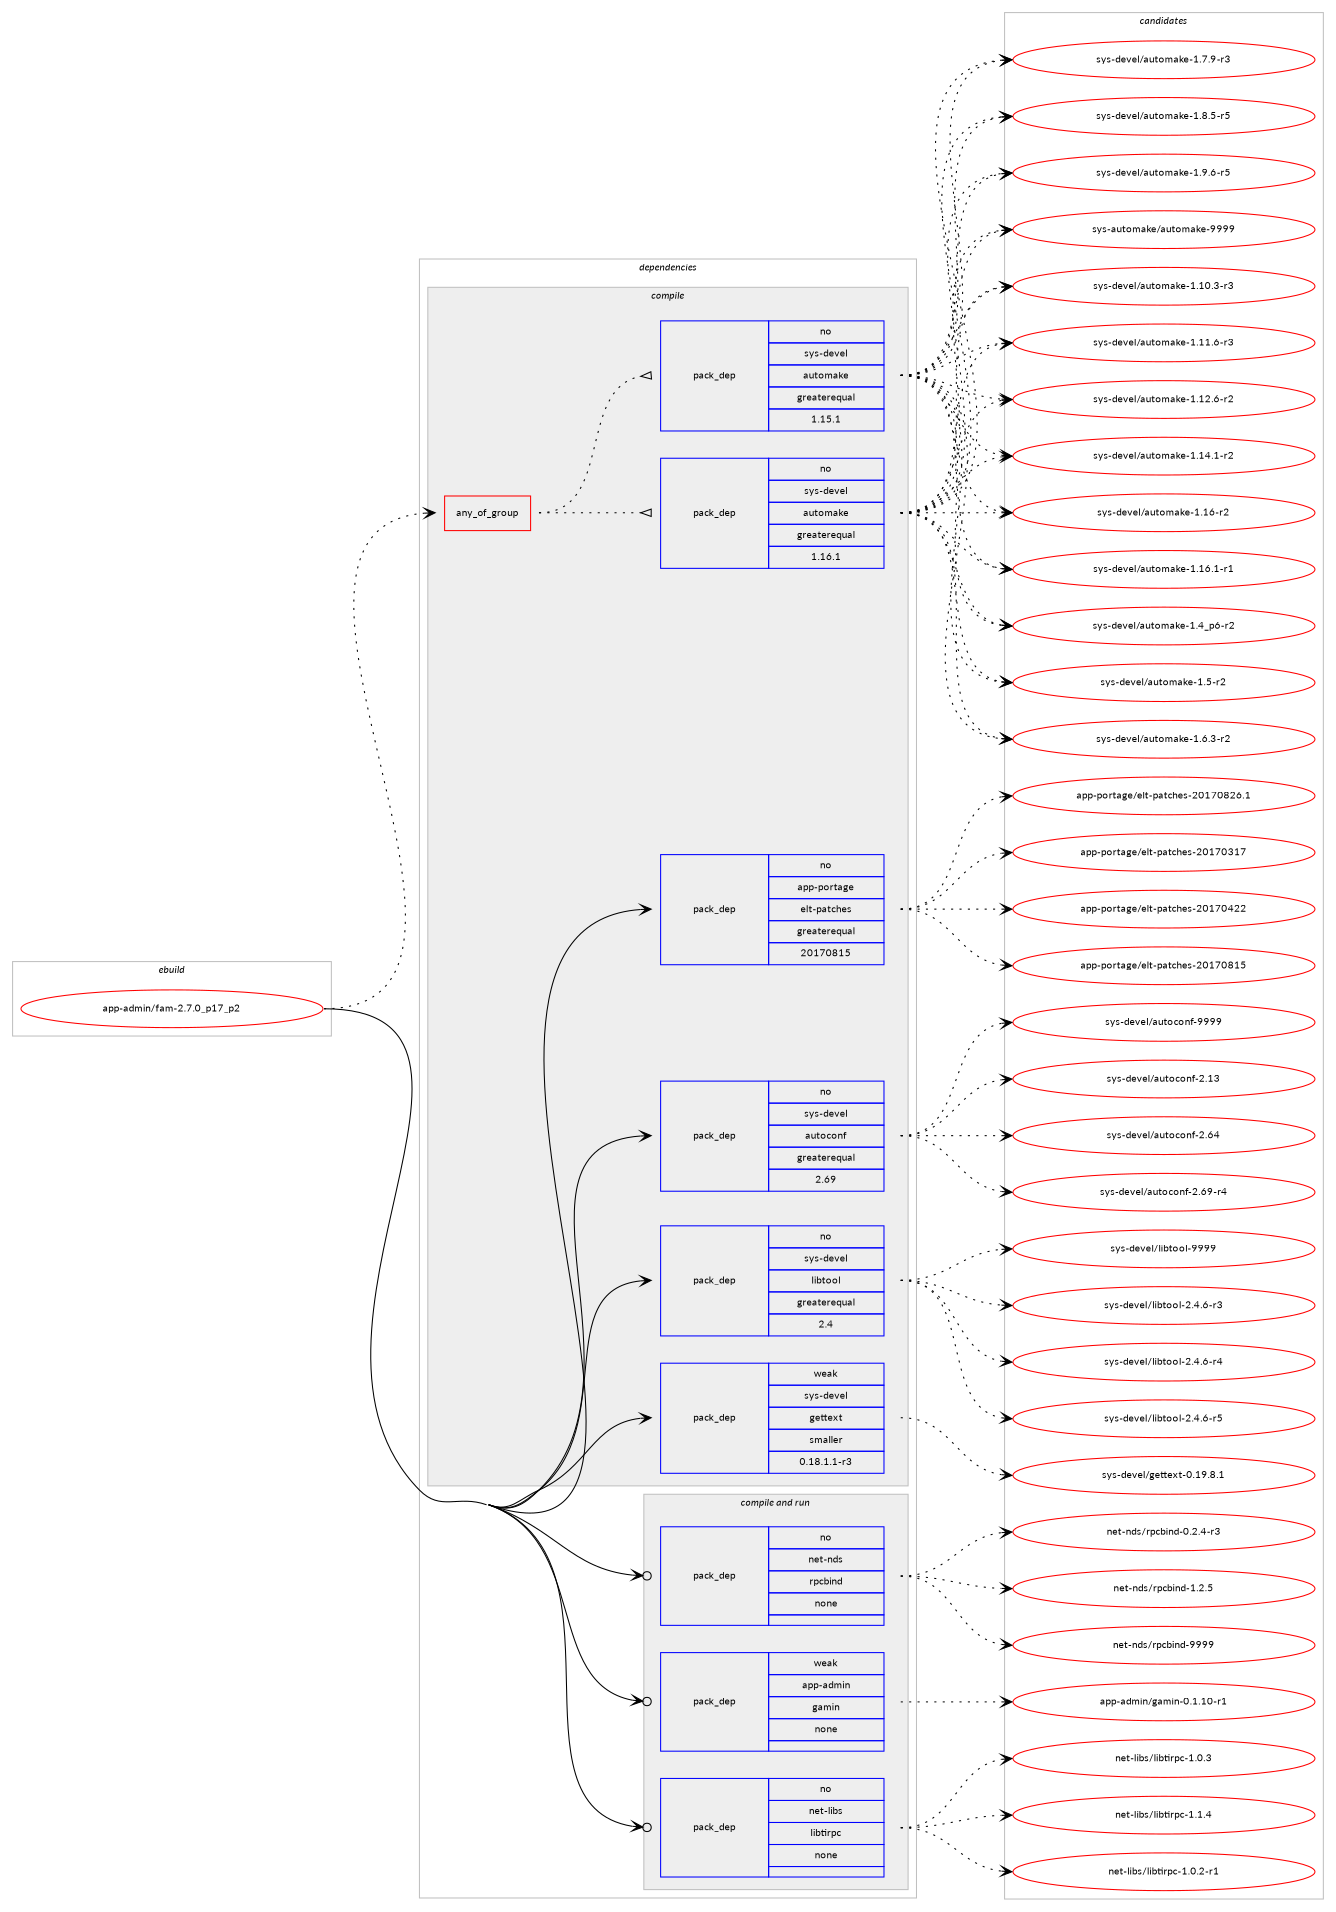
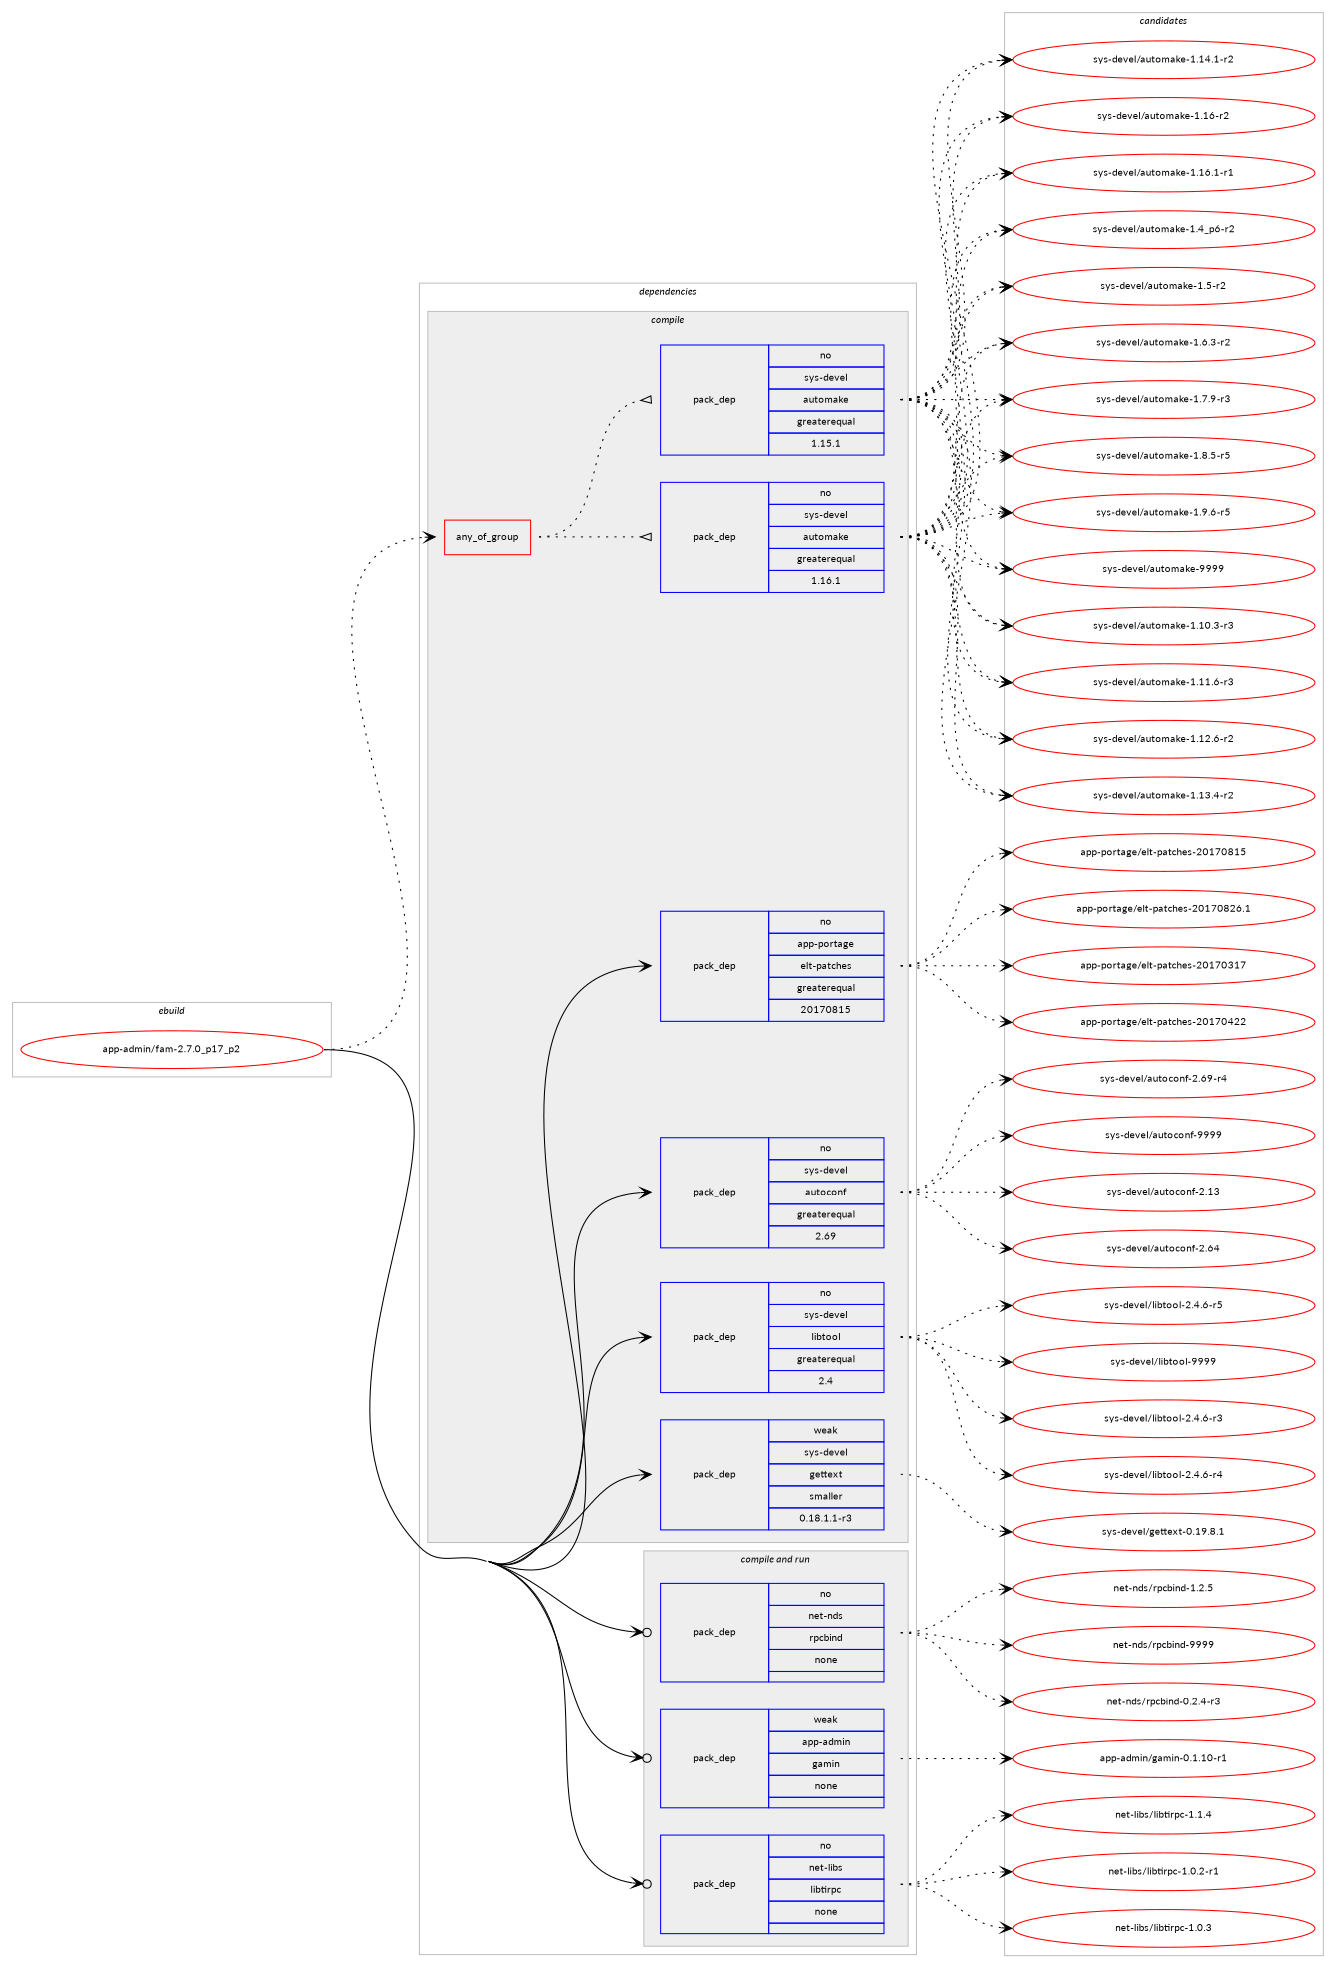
  digraph {
    compound=true
    concentrate=true
    fontname=Lato
    fontsize=10
    newrank=true
    rankdir=LR
    ranksep=1.5
    node [color=red fontname=Lato fontsize=10]
    edge [arrowhead=vee fontname=Lato headport=w style=dotted tailport=e weight=100]
    n1 [label="app-admin/fam-2.7.0_p17_p2" width=4]
    n2 [color=blue label=<<TABLE BORDER="0" CELLBORDER="1" CELLSPACING="0" CELLPADDING="4" WIDTH="220"><TR><TD ROWSPAN="6" CELLPADDING="30">pack_dep</TD></TR><TR><TD WIDTH="110">no</TD></TR><TR><TD>sys-devel</TD></TR><TR><TD>automake</TD></TR><TR><TD>greaterequal</TD></TR><TR><TD>1.16.1</TD></TR></TABLE>> shape=none]
    n3 [color=blue label=<<TABLE BORDER="0" CELLBORDER="1" CELLSPACING="0" CELLPADDING="4" WIDTH="220"><TR><TD ROWSPAN="6" CELLPADDING="30">pack_dep</TD></TR><TR><TD WIDTH="110">no</TD></TR><TR><TD>sys-devel</TD></TR><TR><TD>automake</TD></TR><TR><TD>greaterequal</TD></TR><TR><TD>1.15.1</TD></TR></TABLE>> shape=none]
    n4 [label=<<TABLE BORDER="0" CELLBORDER="1" CELLSPACING="0" CELLPADDING="4"><TR><TD CELLPADDING="10">any_of_group</TD></TR></TABLE>> shape=none]
    n5 [color=blue label=<<TABLE BORDER="0" CELLBORDER="1" CELLSPACING="0" CELLPADDING="4" WIDTH="220"><TR><TD ROWSPAN="6" CELLPADDING="30">pack_dep</TD></TR><TR><TD WIDTH="110">no</TD></TR><TR><TD>app-portage</TD></TR><TR><TD>elt-patches</TD></TR><TR><TD>greaterequal</TD></TR><TR><TD>20170815</TD></TR></TABLE>> shape=none]
    n6 [color=blue label=<<TABLE BORDER="0" CELLBORDER="1" CELLSPACING="0" CELLPADDING="4" WIDTH="220"><TR><TD ROWSPAN="6" CELLPADDING="30">pack_dep</TD></TR><TR><TD WIDTH="110">no</TD></TR><TR><TD>sys-devel</TD></TR><TR><TD>autoconf</TD></TR><TR><TD>greaterequal</TD></TR><TR><TD>2.69</TD></TR></TABLE>> shape=none]
    n7 [color=blue label=<<TABLE BORDER="0" CELLBORDER="1" CELLSPACING="0" CELLPADDING="4" WIDTH="220"><TR><TD ROWSPAN="6" CELLPADDING="30">pack_dep</TD></TR><TR><TD WIDTH="110">no</TD></TR><TR><TD>sys-devel</TD></TR><TR><TD>libtool</TD></TR><TR><TD>greaterequal</TD></TR><TR><TD>2.4</TD></TR></TABLE>> shape=none]
    n8 [color=blue label=<<TABLE BORDER="0" CELLBORDER="1" CELLSPACING="0" CELLPADDING="4" WIDTH="220"><TR><TD ROWSPAN="6" CELLPADDING="30">pack_dep</TD></TR><TR><TD WIDTH="110">weak</TD></TR><TR><TD>sys-devel</TD></TR><TR><TD>gettext</TD></TR><TR><TD>smaller</TD></TR><TR><TD>0.18.1.1-r3</TD></TR></TABLE>> shape=none]
    n9 [color=blue label=<<TABLE BORDER="0" CELLBORDER="1" CELLSPACING="0" CELLPADDING="4" WIDTH="220"><TR><TD ROWSPAN="6" CELLPADDING="30">pack_dep</TD></TR><TR><TD WIDTH="110">no</TD></TR><TR><TD>net-libs</TD></TR><TR><TD>libtirpc</TD></TR><TR><TD>none</TD></TR><TR><TD></TD></TR></TABLE>> shape=none]
    n10 [color=blue label=<<TABLE BORDER="0" CELLBORDER="1" CELLSPACING="0" CELLPADDING="4" WIDTH="220"><TR><TD ROWSPAN="6" CELLPADDING="30">pack_dep</TD></TR><TR><TD WIDTH="110">no</TD></TR><TR><TD>net-nds</TD></TR><TR><TD>rpcbind</TD></TR><TR><TD>none</TD></TR><TR><TD></TD></TR></TABLE>> shape=none]
    n11 [color=blue label=<<TABLE BORDER="0" CELLBORDER="1" CELLSPACING="0" CELLPADDING="4" WIDTH="220"><TR><TD ROWSPAN="6" CELLPADDING="30">pack_dep</TD></TR><TR><TD WIDTH="110">weak</TD></TR><TR><TD>app-admin</TD></TR><TR><TD>gamin</TD></TR><TR><TD>none</TD></TR><TR><TD></TD></TR></TABLE>> shape=none]
    n12 [label="sys-devel/automake-1.10.3-r3" width=4]
    n13 [label="sys-devel/automake-1.11.6-r3" width=4]
    n14 [label="sys-devel/automake-1.12.6-r2" width=4]
+   n15 [label="sys-devel/automake-1.13.4-r2" width=4]
    n16 [label="sys-devel/automake-1.14.1-r2" width=4]
    n17 [label="sys-devel/automake-1.16-r2" width=4]
    n18 [label="sys-devel/automake-1.16.1-r1" width=4]
    n19 [label="sys-devel/automake-1.4_p6-r2" width=4]
    n20 [label="sys-devel/automake-1.5-r2" width=4]
    n21 [label="sys-devel/automake-1.6.3-r2" width=4]
    n22 [label="sys-devel/automake-1.7.9-r3" width=4]
    n23 [label="sys-devel/automake-1.8.5-r5" width=4]
    n24 [label="sys-devel/automake-1.9.6-r5" width=4]
-   n25 [label="sys-automake/automake-9999" width=4]
+   n25 [label="sys-devel/automake-9999" width=4]
    n26 [label="app-portage/elt-patches-20170317" width=4]
    n27 [label="app-portage/elt-patches-20170422" width=4]
    n28 [label="app-portage/elt-patches-20170815" width=4]
    n29 [label="app-portage/elt-patches-20170826.1" width=4]
    n30 [label="sys-devel/autoconf-2.13" width=4]
    n31 [label="sys-devel/autoconf-2.64" width=4]
    n32 [label="sys-devel/autoconf-2.69-r4" width=4]
    n33 [label="sys-devel/autoconf-9999" width=4]
    n34 [label="net-nds/rpcbind-0.2.4-r3" width=4]
    n35 [label="net-nds/rpcbind-1.2.5" width=4]
    n36 [label="net-nds/rpcbind-9999" width=4]
    n37 [label="sys-devel/libtool-2.4.6-r3" width=4]
    n38 [label="sys-devel/libtool-2.4.6-r4" width=4]
    n39 [label="sys-devel/libtool-2.4.6-r5" width=4]
    n40 [label="sys-devel/libtool-9999" width=4]
    n41 [label="sys-devel/gettext-0.19.8.1" width=4]
    n42 [label="net-libs/libtirpc-1.0.2-r1" width=4]
    n43 [label="net-libs/libtirpc-1.0.3" width=4]
    n44 [label="net-libs/libtirpc-1.1.4" width=4]
    n45 [label="app-admin/gamin-0.1.10-r1" width=4]
    subgraph cluster_1 {
      color=gray
      label=<<i>ebuild</i>>
      rank=same
      n1
    }
    subgraph cluster_2 {
      color=gray
      label=<<i>dependencies</i>>
      subgraph cluster_3 {
        color=gray
        fillcolor="#eeeeee"
        label=<<i>compile</i>>
        style=filled
        subgraph sub_4 {
          color=gray
          fillcolor="#eeeeee"
          label=<<i>compile</i>>
          style=filled
          n4
          subgraph sub_5 {
            color=gray
            fillcolor="#eeeeee"
            label=<<i>compile</i>>
            style=filled
            n2
          }
          subgraph sub_6 {
            color=gray
            fillcolor="#eeeeee"
            label=<<i>compile</i>>
            style=filled
            n3
          }
        }
        subgraph sub_7 {
          color=gray
          fillcolor="#eeeeee"
          label=<<i>compile</i>>
          style=filled
          n5
        }
        subgraph sub_8 {
          color=gray
          fillcolor="#eeeeee"
          label=<<i>compile</i>>
          style=filled
          n6
        }
        subgraph sub_9 {
          color=gray
          fillcolor="#eeeeee"
          label=<<i>compile</i>>
          style=filled
          n7
        }
        subgraph sub_10 {
          color=gray
          fillcolor="#eeeeee"
          label=<<i>compile</i>>
          style=filled
          n8
        }
      }
      subgraph cluster_11 {
        color=gray
        fillcolor="#eeeeee"
        label=<<i>compile and run</i>>
        style=filled
        subgraph sub_12 {
          color=gray
          fillcolor="#eeeeee"
          label=<<i>compile and run</i>>
          style=filled
          n9
        }
        subgraph sub_13 {
          color=gray
          fillcolor="#eeeeee"
          label=<<i>compile and run</i>>
          style=filled
          n10
        }
        subgraph sub_14 {
          color=gray
          fillcolor="#eeeeee"
          label=<<i>compile and run</i>>
          style=filled
          n11
        }
      }
      subgraph cluster_15 {
        color=gray
        fillcolor="#eeeeee"
        label=<<i>run</i>>
        style=filled
      }
    }
    subgraph cluster_16 {
      color=gray
      label=<<i>candidates</i>>
      rank=same
      subgraph sub_17 {
        color=black
        label=<<i>candidates</i>>
        nodesep=1
        rank=same
        n12
        n13
        n14
+       n15
        n16
        n17
        n18
        n19
        n20
        n21
        n22
        n23
        n24
        n25
      }
      subgraph sub_18 {
        color=black
        label=<<i>candidates</i>>
        nodesep=1
        rank=same
        n12
        n13
        n14
+       n15
        n16
        n17
        n18
        n19
        n20
        n21
        n22
        n23
        n24
        n25
      }
      subgraph sub_19 {
        color=black
        label=<<i>candidates</i>>
        nodesep=1
        rank=same
        n26
        n27
        n28
        n29
      }
      subgraph sub_20 {
        color=black
        label=<<i>candidates</i>>
        nodesep=1
        rank=same
        n30
        n31
        n32
        n33
      }
      subgraph sub_21 {
        color=black
        label=<<i>candidates</i>>
        nodesep=1
        rank=same
        n34
        n35
        n36
      }
      subgraph sub_22 {
        color=black
        label=<<i>candidates</i>>
        nodesep=1
        rank=same
        n37
        n38
        n39
        n40
      }
      subgraph sub_23 {
        color=black
        label=<<i>candidates</i>>
        nodesep=1
        rank=same
        n41
      }
      subgraph sub_24 {
        color=black
        label=<<i>candidates</i>>
        nodesep=1
        rank=same
        n42
        n43
        n44
      }
      subgraph sub_25 {
        color=black
        label=<<i>candidates</i>>
        nodesep=1
        rank=same
        n45
      }
    }
    n1 -> n4 [weight=20]
    n1 -> n5 [style=solid weight=20]
    n1 -> n6 [style=solid weight=20]
    n1 -> n7 [style=solid weight=20]
    n1 -> n8 [style=solid weight=20]
    n1 -> n9 [arrowhead=odotvee style=solid weight=20]
    n1 -> n10 [arrowhead=odotvee style=solid weight=20]
    n1 -> n11 [arrowhead=odotvee style=solid weight=20]
    n2 -> n12
    n2 -> n13
    n2 -> n14
+   n2 -> n15
    n2 -> n16
    n2 -> n17
    n2 -> n18
    n2 -> n19
    n2 -> n20
    n2 -> n21
    n2 -> n22
    n2 -> n23
    n2 -> n24
    n2 -> n25
    n3 -> n12
    n3 -> n13
    n3 -> n14
+   n3 -> n15
    n3 -> n16
    n3 -> n17
    n3 -> n18
    n3 -> n19
    n3 -> n20
    n3 -> n21
    n3 -> n22
    n3 -> n23
    n3 -> n24
    n3 -> n25
    n4 -> n2 [arrowhead=oinv weight=20]
    n4 -> n3 [arrowhead=oinv weight=20]
    n5 -> n26
    n5 -> n27
    n5 -> n28
    n5 -> n29
    n6 -> n30
    n6 -> n31
    n6 -> n32
    n6 -> n33
    n7 -> n37
    n7 -> n38
    n7 -> n39
    n7 -> n40
    n8 -> n41
    n9 -> n42
    n9 -> n43
    n9 -> n44
    n10 -> n34
    n10 -> n35
    n10 -> n36
    n11 -> n45
  }
